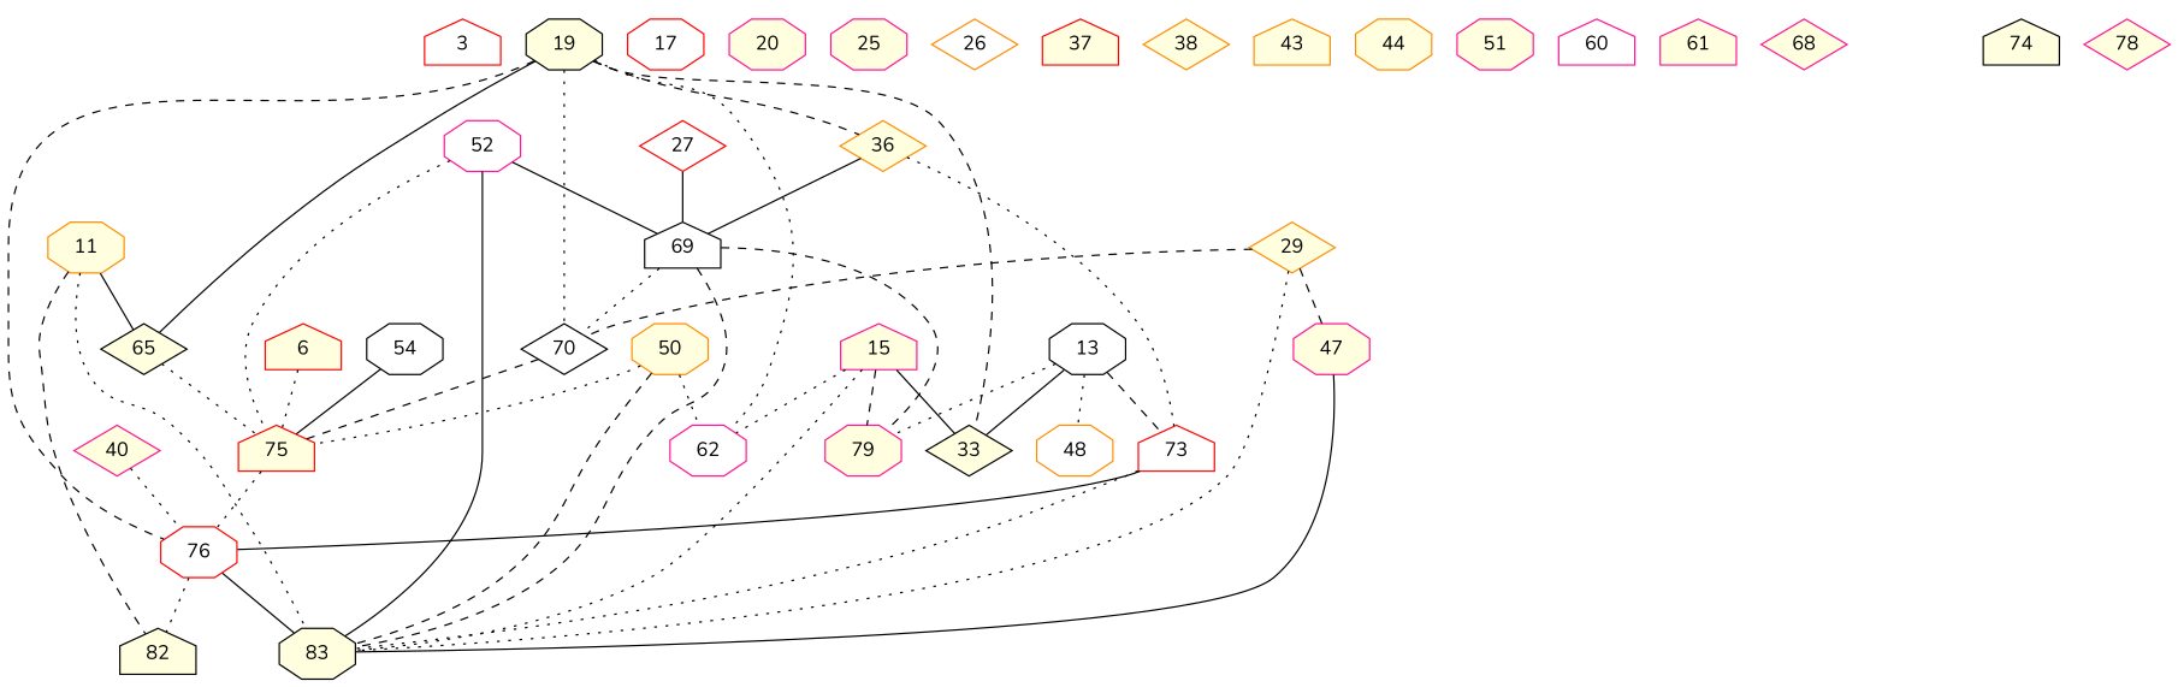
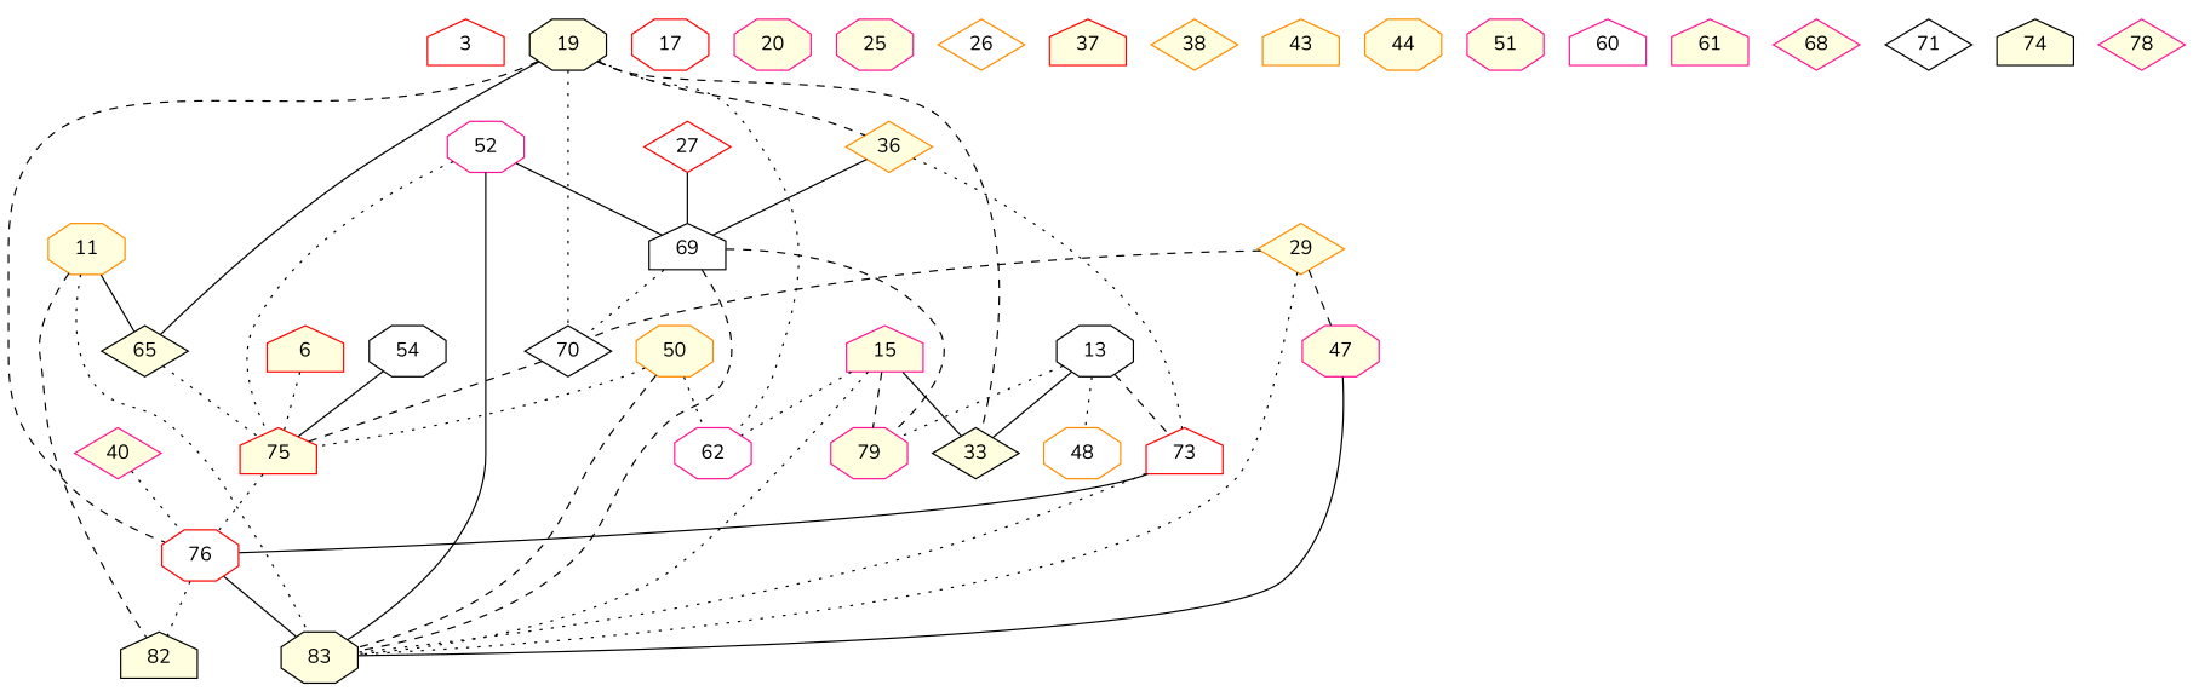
  graph {
    fontname=Nunito
    node [color=deeppink fillcolor=lightyellow fontname=Nunito shape=octagon style=filled]
    edge [fontname=Nunito style=dotted]
    n1 [color=red fillcolor=white label=3 shape=house]
    75 [color=red shape=house super="+2+55+49+67+72+58"]
    76 [color=red fillcolor=white super="+23+66"]
    6 [color=red shape=house]
    65 [color=black shape=diamond super="+24"]
    11 [color=darkorange]
    82 [color=black shape=house super="+5"]
    83 [color=black super="+42+57+77+81+80"]
    33 [color=black shape=diamond super="+14"]
    13 [color=black fillcolor=white]
    48 [color=darkorange fillcolor=white super="+32"]
    73 [color=red fillcolor=white shape=house super="+9"]
    79
    15 [shape=house]
    62 [fillcolor=white super="+59"]
    17 [color=red fillcolor=white]
    19 [color=black]
    36 [color=darkorange shape=diamond]
    70 [color=black fillcolor=white shape=diamond super="+64"]
    69 [color=black fillcolor=white shape=house super="+10"]
    20
    25
    26 [color=darkorange fillcolor=white shape=diamond]
    27 [color=red fillcolor=white shape=diamond]
    47 [super="+28+39"]
    29 [color=darkorange shape=diamond]
    37 [color=red shape=house super="+22"]
    38 [color=darkorange shape=diamond]
    40 [shape=diamond]
    43 [color=darkorange shape=house]
    44 [color=darkorange]
    50 [color=darkorange super="+30"]
    51
    52 [fillcolor=white super="+16"]
    54 [color=black fillcolor=white]
    60 [fillcolor=white shape=house]
    61 [shape=house]
    68 [shape=diamond]
+   71 [color=black fillcolor=white shape=diamond]
    74 [color=black shape=house]
    78 [shape=diamond]
    75 -- 76 [weight=3]
    76 -- 82 [weight=2]
    76 -- 83 [style=solid weight=5]
    6 -- 75
    65 -- 75
    11 -- 65 [style=solid]
    11 -- 82 [style=dashed weight=2]
    11 -- 83 [weight=2]
    13 -- 33 [style=solid]
    13 -- 48
    13 -- 73 [style=dashed weight=2]
    13 -- 79
    73 -- 76 [style=solid weight=2]
    73 -- 83
    15 -- 83
    15 -- 33 [style=solid]
    15 -- 79 [style=dashed]
    15 -- 62 [weight=2]
    19 -- 76 [style=dashed]
    19 -- 65 [style=solid]
    19 -- 33 [style=dashed]
    19 -- 62
    19 -- 36 [style=dashed]
    19 -- 70 [weight=2]
    36 -- 73
    36 -- 69 [style=solid]
    70 -- 75 [style=dashed]
    69 -- 83 [style=dashed]
    69 -- 79 [style=dashed]
    69 -- 70 [weight=2]
    27 -- 69 [style=solid]
    47 -- 83 [style=solid]
    29 -- 83
    29 -- 70 [style=dashed]
    29 -- 47 [style=dashed weight=2]
    40 -- 76
    50 -- 75
    50 -- 83 [style=dashed]
    50 -- 62 [weight=2]
    52 -- 75
    52 -- 83 [style=solid]
    52 -- 69 [style=solid]
    54 -- 75 [style=solid]
  }
